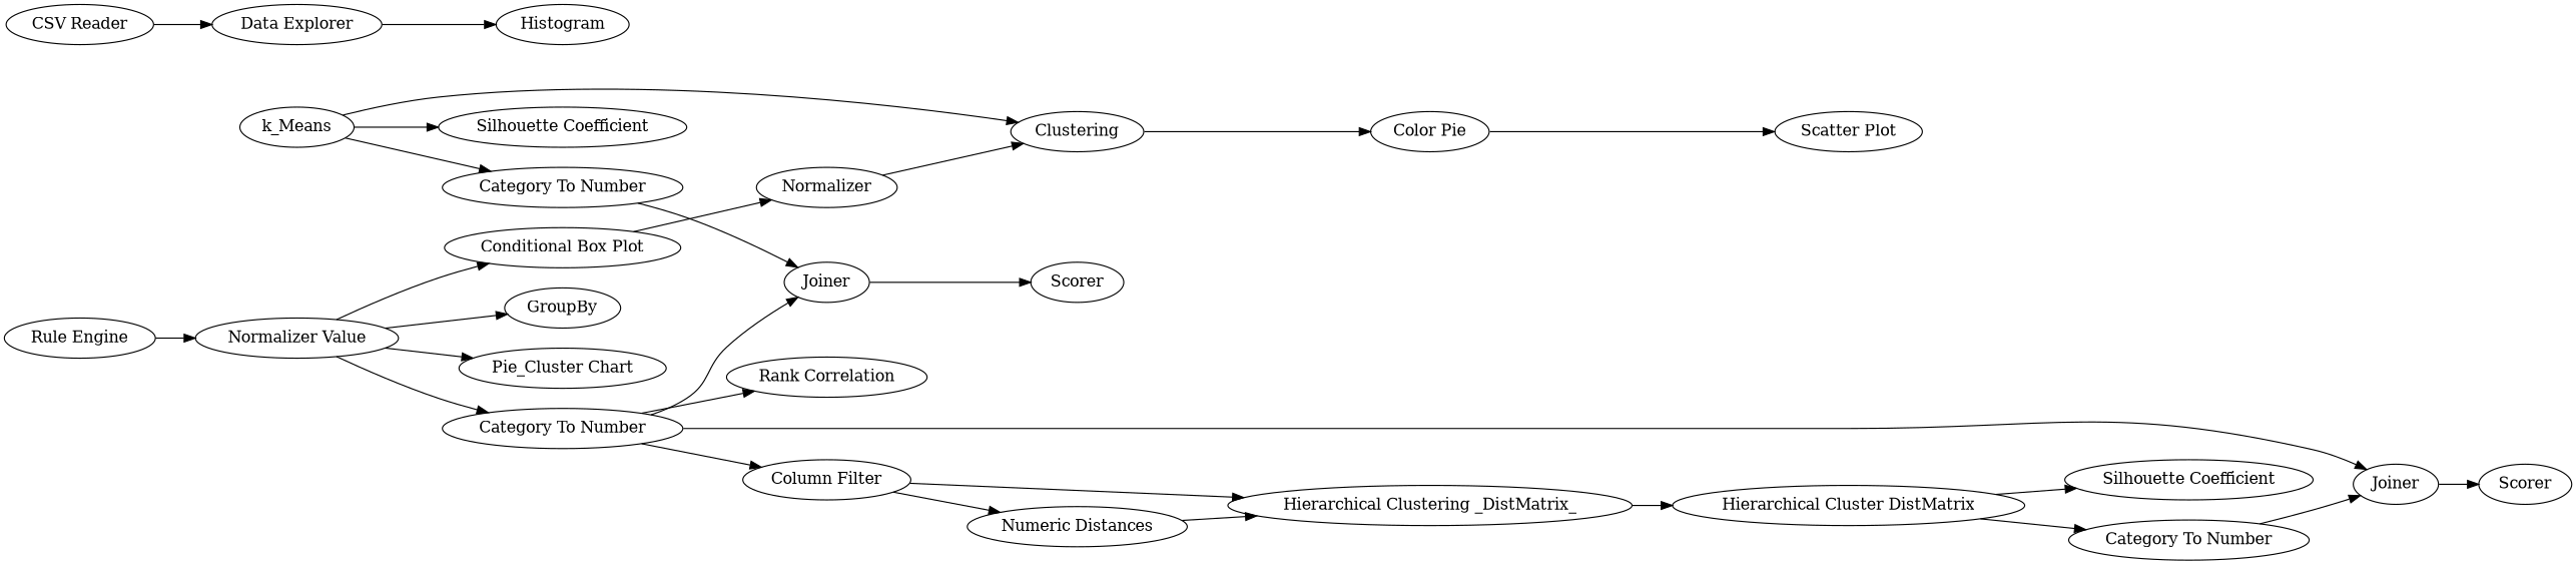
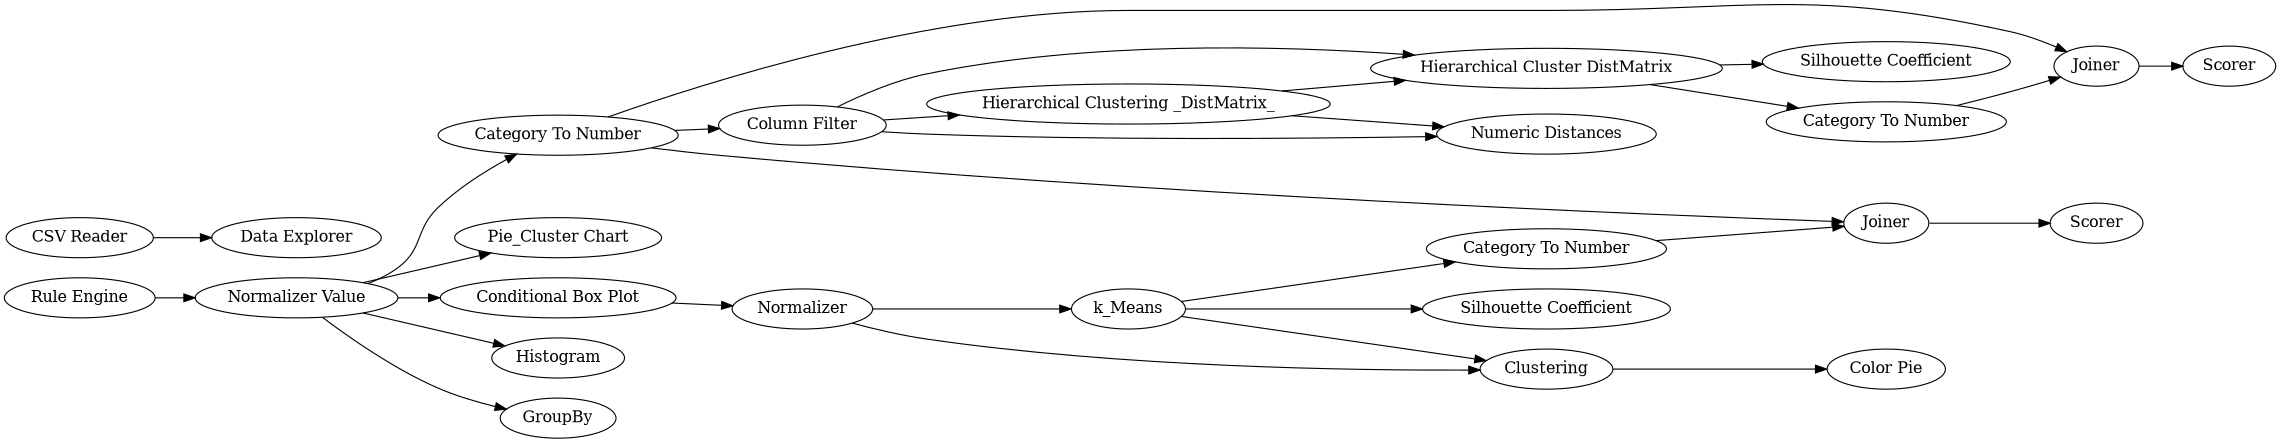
  digraph {
    rankdir=LR
    n1 [label=Clustering]
    n2 [label="Color Pie"]
-   n3 [label="Scatter Plot"]
    n4 [label="Category To Number"]
    n5 [label="Column Filter"]
    n6 [label=Joiner]
    n7 [label=Joiner]
-   n8 [label="Rank Correlation"]
    n9 [label="Hierarchical Clustering _DistMatrix_"]
    n10 [label="Hierarchical Cluster DistMatrix"]
    n11 [label="Numeric Distances"]
    n12 [label=Scorer]
    n13 [label=Scorer]
    n14 [label=Normalizer]
    n15 [label=k_Means]
    n16 [label="Category To Number"]
    n17 [label="Silhouette Coefficient"]
    n18 [label="Category To Number"]
    n19 [label="Silhouette Coefficient"]
    n20 [label="CSV Reader"]
    n21 [label="Data Explorer"]
    n22 [label="Rule Engine"]
    n23 [label="Normalizer Value"]
    n24 [label="Pie_Cluster Chart"]
    n25 [label="Conditional Box Plot"]
    n26 [label=Histogram]
    n27 [label=GroupBy]
    n1 -> n2
-   n2 -> n3
    n4 -> n5
    n4 -> n6
    n4 -> n7
-   n4 -> n8
    n5 -> n9
+   n5 -> n10
    n5 -> n11
    n6 -> n12
    n7 -> n13
    n9 -> n10
    n10 -> n16
    n10 -> n17
-   n11 -> n9
+   n9 -> n11
    n14 -> n1
+   n14 -> n15
    n15 -> n1
    n15 -> n18
    n15 -> n19
    n16 -> n6
    n18 -> n7
    n20 -> n21
    n22 -> n23
    n23 -> n4
    n23 -> n24
    n23 -> n25
-   n21 -> n26
+   n23 -> n26
    n23 -> n27
    n25 -> n14
  }
